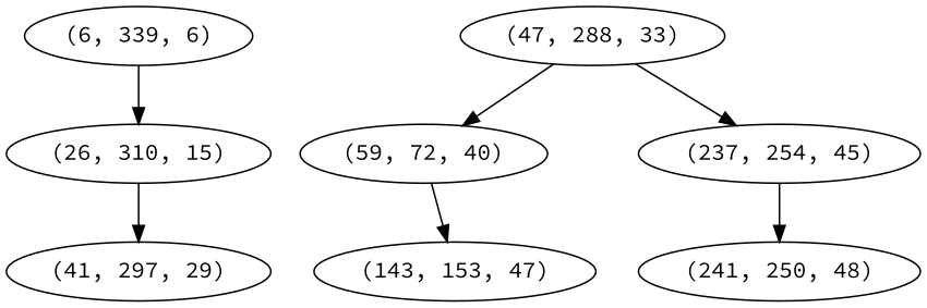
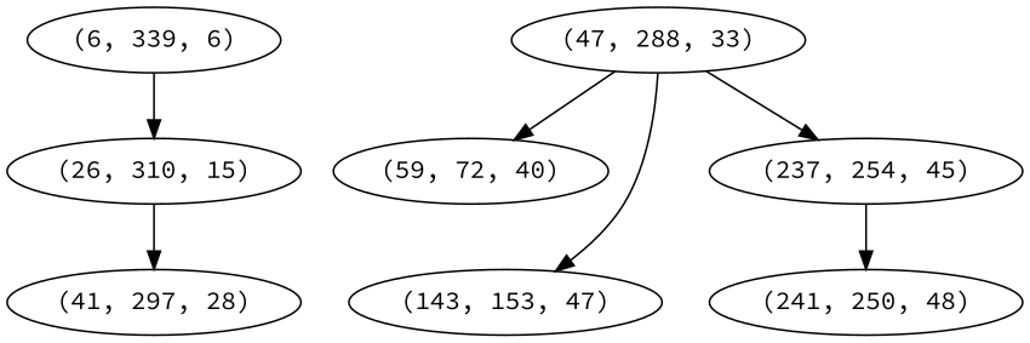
  digraph {
    fontname="Source Code Pro"
    node [fontname="Source Code Pro"]
    edge [fontname="Source Code Pro"]
    "(6, 339, 6)"
    "(26, 310, 15)"
-   "(41, 297, 28)" [label="(41, 297, 29)"]
+   "(41, 297, 28)"
    "(47, 288, 33)"
    "(59, 72, 40)"
    "(143, 153, 47)"
    "(237, 254, 45)"
    "(241, 250, 48)"
    "(6, 339, 6)" -> "(26, 310, 15)"
    "(26, 310, 15)" -> "(41, 297, 28)"
    "(47, 288, 33)" -> "(59, 72, 40)"
-   "(59, 72, 40)" -> "(143, 153, 47)"
+   "(47, 288, 33)" -> "(143, 153, 47)"
    "(47, 288, 33)" -> "(237, 254, 45)"
    "(237, 254, 45)" -> "(241, 250, 48)"
  }
